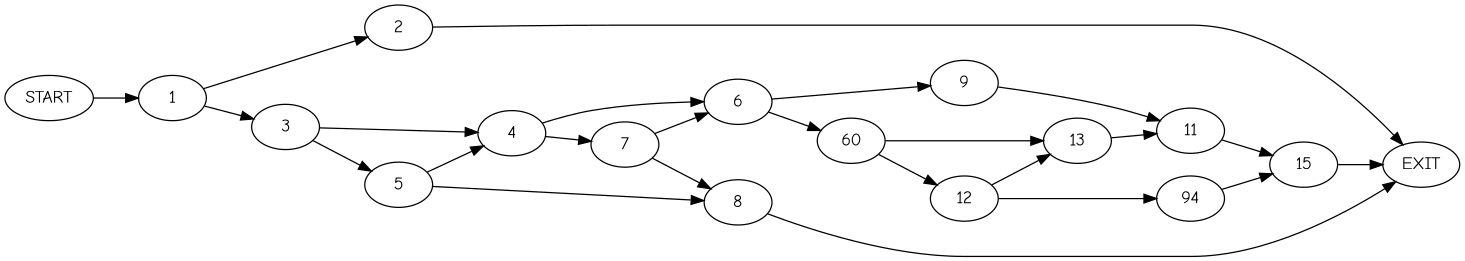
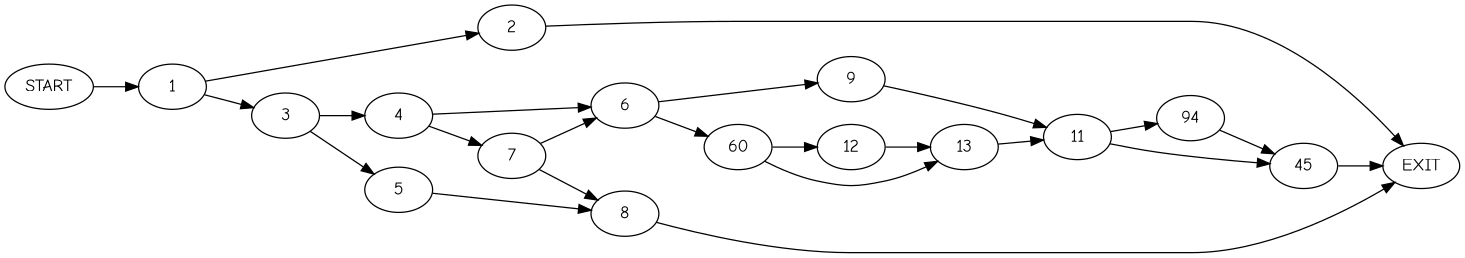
  digraph {
    fontname="Comic Neue"
    rankdir=LR
    node [fontname="Comic Neue"]
    edge [fontname="Comic Neue"]
    n1 [label=START]
    1
    2
    3
    n5 [label=EXIT]
    4
    5
    6
    7
    8
    9
    n12 [label=60]
    11
    12
    13
    n16 [label=94]
-   15
+   15 [label=45]
    n1 -> 1
    1 -> 2
    1 -> 3
    2 -> n5
    3 -> 4
    3 -> 5
    4 -> 6
    4 -> 7
-   5 -> 4
    5 -> 8
    6 -> 9
    6 -> n12
    7 -> 6
    7 -> 8
    8 -> n5
    9 -> 11
    n12 -> 12
    n12 -> 13
-   12 -> n16
+   11 -> n16
    11 -> 15
    12 -> 13
    13 -> 11
    n16 -> 15
    15 -> n5
  }
